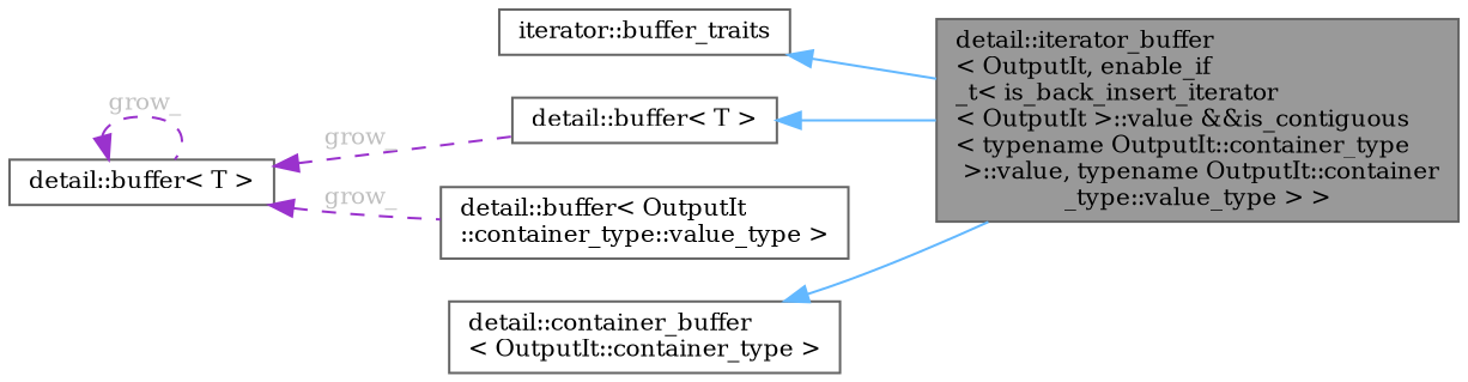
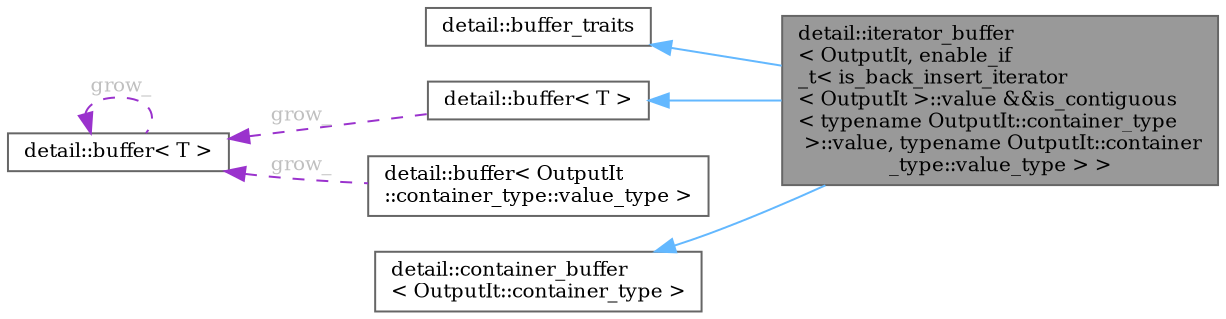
  digraph {
    fontname="DejaVu Serif"
    rankdir=LR
    node [color=gray40 fillcolor=white fontname="DejaVu Serif" fontsize=10 shape=box style=filled]
    edge [color=steelblue1 dir=back fontname="DejaVu Serif" fontsize=10 labelfontname=Helvetica labelfontsize=10 style=solid]
    n1 [fillcolor=grey60 fontcolor=black height=0.2 label="detail::iterator_buffer\l\< OutputIt, enable_if\l_t\< is_back_insert_iterator\l\< OutputIt \>::value &&is_contiguous\l\< typename OutputIt::container_type\l \>::value, typename OutputIt::container\l_type::value_type \> \>" width=0.4]
-   n2 [height=0.2 label="iterator::buffer_traits" width=0.4]
+   n2 [height=0.2 label="detail::buffer_traits" width=0.4]
    n3 [height=0.2 label="detail::buffer\< T \>" width=0.4]
    n4 [height=0.2 label="detail::buffer\< T \>" width=0.4]
    n5 [height=0.2 label="detail::buffer\< OutputIt\l::container_type::value_type \>" width=0.4]
    n6 [height=0.2 label="detail::container_buffer\l\< OutputIt::container_type \>" width=0.4]
    n2 -> n1
    n3 -> n1
    n4 -> n3 [color=darkorchid3 fontcolor=grey label=" grow_" style=dashed]
    n4 -> n4 [color=darkorchid3 fontcolor=grey label=" grow_" style=dashed]
    n4 -> n5 [color=darkorchid3 fontcolor=grey label=" grow_" style=dashed]
    n6 -> n1
  }
